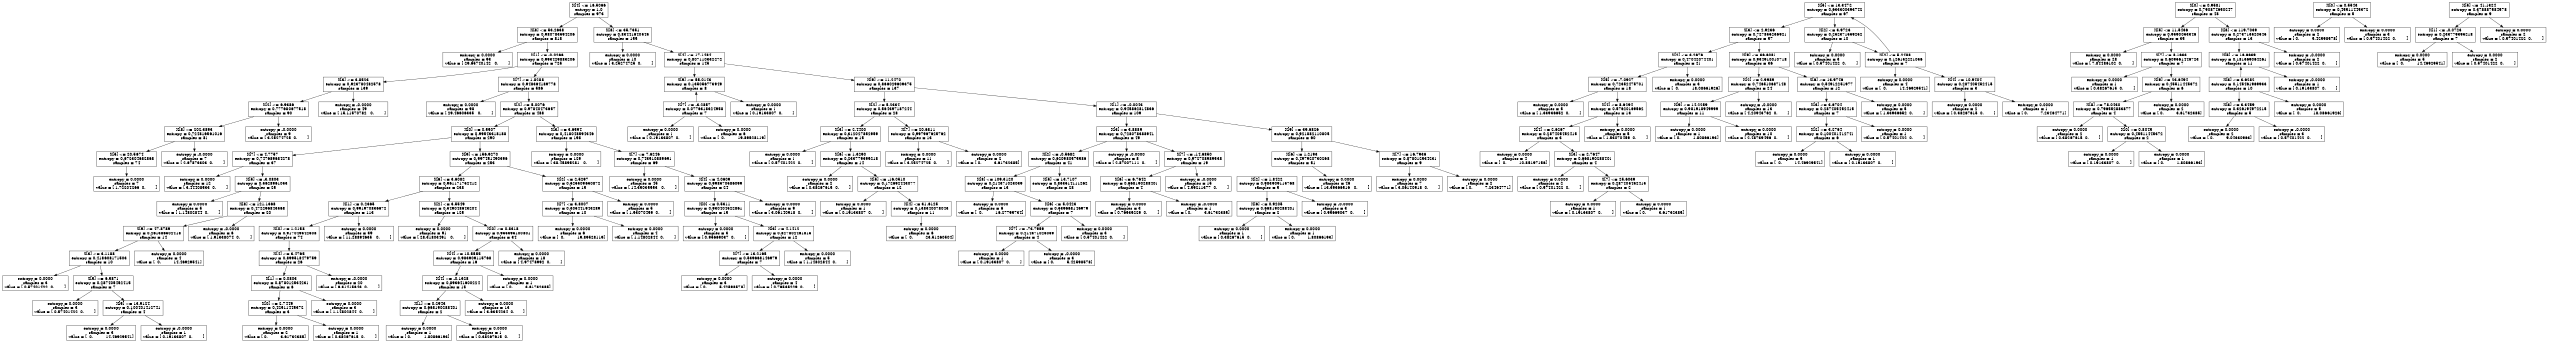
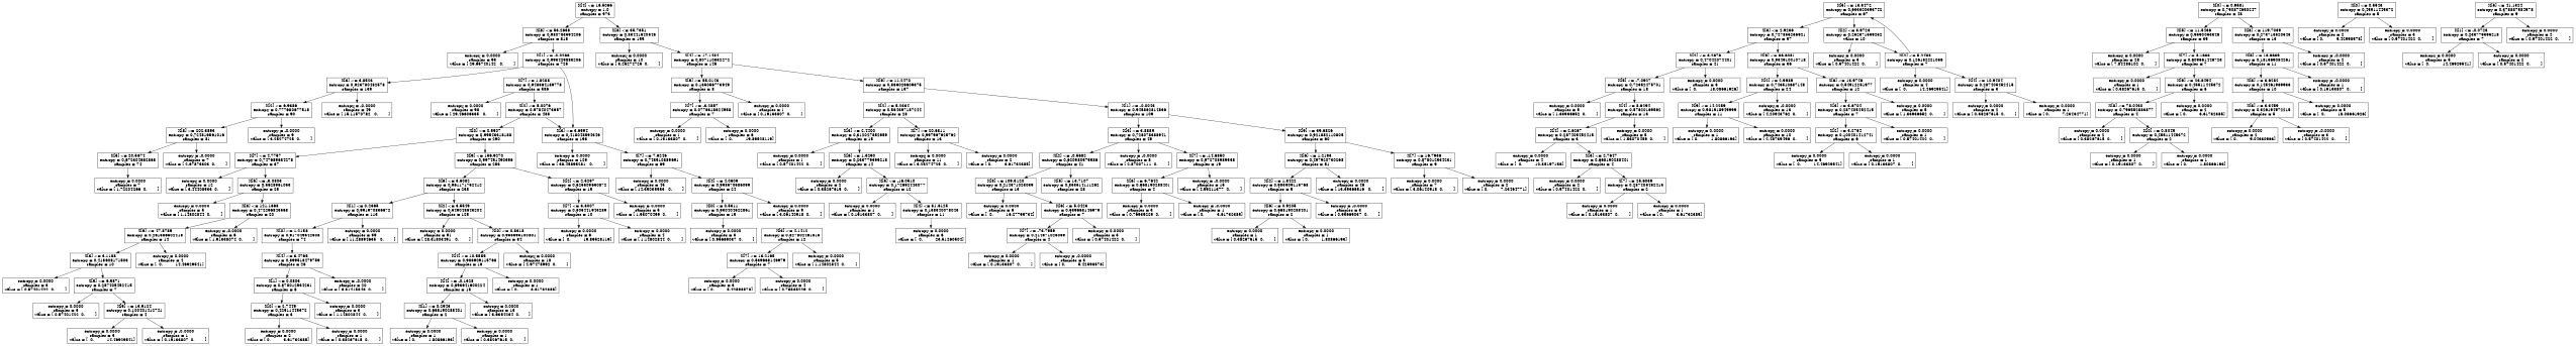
  digraph {
    node [shape=box]
    n1 [label="X[4] <= 16.5066\nentropy = 1.0\nsamples = 973"]
    n2 [label="X[8] <= 53.2638\nentropy = 0.980783594206\nsamples = 818"]
    n3 [label="X[8] <= 35.7351\nentropy = 0.83441640545\nsamples = 155"]
    n4 [label="entropy = 0.0000\nsamples = 93\nvalue = [ 29.65740142   0.        ]"]
    n5 [label="X[1] <= -0.0266\nentropy = 0.993429883206\nsamples = 725"]
    n6 [label="entropy = 0.0000\nsamples = 10\nvalue = [ 3.25274725  0.        ]"]
    n7 [label="X[4] <= 17.1484\nentropy = 0.807110332272\nsamples = 145"]
    n8 [label="X[3] <= 3.8523\nentropy = 0.923780482578\nsamples = 139"]
    n9 [label="X[7] <= 1.8288\nentropy = 0.948364189778\nsamples = 586"]
    n10 [label="X[2] <= 6.9386\nentropy = 0.777680677518\nsamples = 90"]
    n11 [label="entropy = -0.0000\nsamples = 49\nvalue = [ 15.11570782   0.        ]"]
    n12 [label="entropy = 0.0000\nsamples = 98\nvalue = [ 29.46606335   0.        ]"]
    n13 [label="X[2] <= 5.0076\nentropy = 0.97840473657\nsamples = 488"]
    n14 [label="X[8] <= 202.3893\nentropy = 0.724816561016\nsamples = 81"]
    n15 [label="entropy = -0.0000\nsamples = 9\nvalue = [ 3.25274725  0.        ]"]
    n16 [label="X[5] <= 20.5674\nentropy = 0.672304682868\nsamples = 74"]
    n17 [label="entropy = -0.0000\nsamples = 7\nvalue = [ 2.67873303  0.        ]"]
    n18 [label="entropy = 0.0000\nsamples = 7\nvalue = [ 1.72204266  0.        ]"]
    n19 [label="X[5] <= 13.3472\nentropy = 0.633300393742\nsamples = 67"]
    n20 [label="X[3] <= 2.9236\nentropy = 0.727855236921\nsamples = 57"]
-   n21 [label="X[2] <= 3.9723\nentropy = 0.252371559252\nsamples = 10"]
+   n21 [label="X[2] <= 3.9723\nentropy = 0.252371559252\nvalue = 10"]
    n22 [label="X[2] <= 3.2676\nentropy = 0.47042074401\nsamples = 21"]
    n23 [label="X[9] <= 36.6081\nentropy = 0.934910010718\nsamples = 36"]
    n24 [label="entropy = 0.0000\nsamples = 3\nvalue = [ 0.57401422  0.        ]"]
    n25 [label="X[2] <= 5.2488\nentropy = 0.126152221056\nsamples = 7"]
    n26 [label="X[5] <= -7.0927\nentropy = 0.72352475701\nsamples = 18"]
    n27 [label="entropy = 0.0000\nsamples = 3\nvalue = [  0.          18.08661926]"]
    n28 [label="X[2] <= 2.9989\nentropy = 0.746510687148\nsamples = 24"]
    n29 [label="X[6] <= 13.9746\nentropy = 0.54912251977\nsamples = 12"]
    n30 [label="entropy = 0.0000\nsamples = 5\nvalue = [ 1.33936652  0.        ]"]
    n31 [label="X[4] <= 8.6294\nentropy = 0.57620169562\nsamples = 13"]
    n32 [label="X[4] <= 2.6267\nentropy = 0.287405452415\nsamples = 3"]
    n33 [label="entropy = 0.0000\nsamples = 5\nvalue = [ 1.53070459  0.        ]"]
    n34 [label="entropy = 0.0000\nsamples = 4\nvalue = [  0.          10.85197156]"]
    n35 [label="X[3] <= 2.7647\nentropy = 0.668190288401\nsamples = 4"]
    n36 [label="entropy = 0.0000\nsamples = 2\nvalue = [ 0.57401422  0.        ]"]
    n37 [label="X[7] <= 25.6039\nentropy = 0.287405452415\nsamples = 2"]
    n38 [label="entropy = 0.0000\nsamples = 1\nvalue = [ 0.19133807  0.        ]"]
    n39 [label="entropy = 0.0000\nsamples = 1\nvalue = [ 0.          3.61732385]"]
    n40 [label="X[9] <= 14.2259\nentropy = 0.981918949999\nsamples = 11"]
    n41 [label="entropy = -0.0000\nsamples = 13\nvalue = [ 4.20943762  0.        ]"]
    n42 [label="X[3] <= 3.6704\nentropy = 0.287405452415\nsamples = 7"]
    n43 [label="entropy = 0.0000\nsamples = 5\nvalue = [ 1.33936652  0.        ]"]
    n44 [label="entropy = 0.0000\nsamples = 1\nvalue = [ 0.          1.80866193]"]
    n45 [label="entropy = 0.0000\nsamples = 10\nvalue = [ 2.48739496  0.        ]"]
    n46 [label="X[2] <= 3.2764\nentropy = 0.100401412741\nsamples = 6"]
    n47 [label="entropy = 0.0000\nsamples = 1\nvalue = [ 0.57401422  0.        ]"]
    n48 [label="entropy = 0.0000\nsamples = 5\nvalue = [  0.          14.46929541]"]
    n49 [label="entropy = 0.0000\nsamples = 1\nvalue = [ 0.19133807  0.        ]"]
    n50 [label="entropy = 0.0000\nsamples = 4\nvalue = [  0.          14.46929541]"]
    n51 [label="X[4] <= 10.9404\nentropy = 0.287405452415\nsamples = 3"]
    n52 [label="entropy = 0.0000\nsamples = 2\nvalue = [ 0.38267615  0.        ]"]
    n53 [label="entropy = 0.0000\nsamples = 1\nvalue = [ 0.          7.23464771]"]
    n54 [label="X[0] <= 0.5507\nentropy = 0.99543318188\nsamples = 290"]
    n55 [label="X[3] <= 3.6594\nentropy = 0.418048594346\nsamples = 198"]
    n56 [label="X[7] <= 4.7757\nentropy = 0.747689684278\nsamples = 37"]
    n57 [label="X[9] <= 156.9270\nentropy = 0.997451490396\nsamples = 253"]
    n58 [label="entropy = 0.0000\nsamples = 129\nvalue = [ 38.45895281   0.        ]"]
    n59 [label="X[7] <= 7.6246\nentropy = 0.743510889691\nsamples = 69"]
    n60 [label="entropy = 0.0000\nsamples = 12\nvalue = [ 3.44408533  0.        ]"]
    n61 [label="X[5] <= -3.0803\nentropy = 0.5628961053\nsamples = 25"]
    n62 [label="X[6] <= 3.6082\nentropy = 0.961171752412\nsamples = 238"]
    n63 [label="X[2] <= 2.5297\nentropy = 0.525509650872\nsamples = 15"]
    n64 [label="entropy = 0.0000\nsamples = 5\nvalue = [ 1.14802844  0.        ]"]
    n65 [label="X[8] <= 121.1368\nentropy = 0.472296843568\nsamples = 20"]
    n66 [label="X[9] <= 47.8789\nentropy = 0.261386502418\nsamples = 14"]
    n67 [label="entropy = -0.0000\nsamples = 6\nvalue = [ 1.91338074  0.        ]"]
    n68 [label="X[3] <= 3.1188\nentropy = 0.418608171503\nsamples = 10"]
    n69 [label="entropy = 0.0000\nsamples = 4\nvalue = [  0.          14.46929541]"]
    n70 [label="entropy = 0.0000\nsamples = 3\nvalue = [ 0.57401422  0.        ]"]
    n71 [label="X[5] <= 6.5871\nentropy = 0.287405452415\nsamples = 7"]
    n72 [label="entropy = 0.0000\nsamples = 3\nvalue = [ 0.57401422  0.        ]"]
    n73 [label="X[5] <= 13.9124\nentropy = 0.100401412741\nsamples = 4"]
    n74 [label="entropy = 0.0000\nsamples = 3\nvalue = [  0.          14.46929541]"]
    n75 [label="entropy = -0.0000\nsamples = 1\nvalue = [ 0.19133807  0.        ]"]
    n76 [label="X[1] <= 0.2365\nentropy = 0.991970836672\nsamples = 113"]
    n77 [label="X[2] <= 3.5549\nentropy = 0.549048643204\nsamples = 125"]
    n78 [label="X[7] <= 3.8007\nentropy = 0.305441943289\nsamples = 10"]
    n79 [label="entropy = 0.0000\nsamples = 5\nvalue = [ 1.53070459  0.        ]"]
    n80 [label="X[0] <= 1.2158\nentropy = 0.917049542308\nsamples = 74"]
    n81 [label="entropy = 0.0000\nsamples = 39\nvalue = [ 11.28894635   0.        ]"]
    n82 [label="entropy = 0.0000\nsamples = 91\nvalue = [ 28.31803491   0.        ]"]
    n83 [label="X[0] <= 0.8318\nentropy = 0.955395100801\nsamples = 34"]
    n84 [label="X[4] <= 3.4765\nentropy = 0.899518479759\nsamples = 26"]
    n85 [label="X[0] <= 0.9581\nentropy = 0.790874650247\nsamples = 48"]
    n86 [label="X[5] <= 11.5436\nentropy = 0.9590053346\nsamples = 35"]
    n87 [label="X[8] <= 119.7039\nentropy = 0.273713520545\nsamples = 13"]
    n88 [label="X[1] <= 0.0803\nentropy = 0.878012534231\nsamples = 6"]
    n89 [label="entropy = -0.0000\nsamples = 20\nvalue = [ 6.31415643  0.        ]"]
    n90 [label="entropy = 0.0000\nsamples = 28\nvalue = [ 7.84486102  0.        ]"]
    n91 [label="X[7] <= 8.1633\nentropy = 0.609561446723\nsamples = 7"]
    n92 [label="X[5] <= 16.6639\nentropy = 0.181369064261\nsamples = 11"]
    n93 [label="entropy = -0.0000\nsamples = 2\nvalue = [ 0.57401422  0.        ]"]
    n94 [label="entropy = 0.0000\nsamples = 1\nvalue = [ 0.38267615  0.        ]"]
    n95 [label="X[9] <= 23.6494\nentropy = 0.45511445372\nsamples = 6"]
    n96 [label="X[8] <= 78.0430\nentropy = 0.796552883877\nsamples = 4"]
    n97 [label="entropy = 0.0000\nsamples = 2\nvalue = [ 0.          3.61732385]"]
    n98 [label="entropy = 0.0000\nsamples = 2\nvalue = [ 0.38267615  0.        ]"]
    n99 [label="X[0] <= 0.8045\nentropy = 0.45511445372\nsamples = 2"]
    n100 [label="entropy = 0.0000\nsamples = 1\nvalue = [ 0.19133807  0.        ]"]
    n101 [label="entropy = 0.0000\nsamples = 1\nvalue = [ 0.          1.80866193]"]
    n102 [label="X[3] <= 3.6282\nentropy = 0.145461969933\nsamples = 10"]
    n103 [label="entropy = -0.0000\nsamples = 1\nvalue = [ 0.19133807  0.        ]"]
    n104 [label="X[3] <= 3.3459\nentropy = 0.326194972215\nsamples = 5"]
    n105 [label="entropy = 0.0000\nsamples = 5\nvalue = [  0.          18.08661926]"]
    n106 [label="entropy = 0.0000\nsamples = 2\nvalue = [ 0.          9.04330963]"]
    n107 [label="entropy = -0.0000\nsamples = 3\nvalue = [ 0.57401422  0.        ]"]
    n108 [label="X[0] <= 2.7449\nentropy = 0.42511445372\nsamples = 3"]
    n109 [label="entropy = 0.0000\nsamples = 3\nvalue = [ 1.14802844  0.        ]"]
    n110 [label="entropy = 0.0000\nsamples = 2\nvalue = [ 0.          3.61732385]"]
    n111 [label="entropy = 0.0000\nsamples = 1\nvalue = [ 0.38267615  0.        ]"]
    n112 [label="X[4] <= 10.5555\nentropy = 0.983909115768\nsamples = 16"]
    n113 [label="entropy = 0.0000\nsamples = 18\nvalue = [ 4.97478992  0.        ]"]
    n114 [label="X[4] <= -0.1328\nentropy = 0.893641600224\nsamples = 15"]
    n115 [label="entropy = 0.0000\nsamples = 1\nvalue = [ 0.          3.61732385]"]
    n116 [label="X[1] <= 0.2943\nentropy = 0.668190288401\nsamples = 2"]
    n117 [label="entropy = 0.0000\nsamples = 13\nvalue = [ 3.6354234  0.       ]"]
    n118 [label="entropy = 0.0000\nsamples = 1\nvalue = [ 0.          1.80866193]"]
    n119 [label="entropy = 0.0000\nsamples = 1\nvalue = [ 0.38267615  0.        ]"]
    n120 [label="entropy = 0.0000\nsamples = 6\nvalue = [  0.          19.89528119]"]
    n121 [label="entropy = 0.0000\nsamples = 4\nvalue = [ 1.14802844  0.        ]"]
    n122 [label="entropy = 0.0000\nsamples = 45\nvalue = [ 14.35035553   0.        ]"]
    n123 [label="X[4] <= 4.0609\nentropy = 0.998570586099\nsamples = 24"]
    n124 [label="X[0] <= 0.5311\nentropy = 0.930404522861\nsamples = 15"]
    n125 [label="entropy = 0.0000\nsamples = 9\nvalue = [ 3.06140918  0.        ]"]
    n126 [label="entropy = 0.0000\nsamples = 3\nvalue = [ 0.95669037  0.        ]"]
    n127 [label="X[3] <= 4.1412\nentropy = 0.827802461815\nsamples = 12"]
    n128 [label="X[7] <= 13.2165\nentropy = 0.539668146979\nsamples = 7"]
    n129 [label="entropy = 0.0000\nsamples = 5\nvalue = [ 1.14802844  0.        ]"]
    n130 [label="entropy = 0.0000\nsamples = 3\nvalue = [ 0.          5.42598578]"]
    n131 [label="entropy = 0.0000\nsamples = 4\nvalue = [ 0.76535229  0.        ]"]
    n132 [label="X[9] <= 55.0143\nentropy = 0.135056773949\nsamples = 8"]
    n133 [label="X[9] <= 11.2470\nentropy = 0.866029609375\nsamples = 137"]
    n134 [label="X[7] <= -3.2857\nentropy = 0.0776318324958\nsamples = 7"]
    n135 [label="entropy = 0.0000\nsamples = 1\nvalue = [ 0.19133807  0.        ]"]
    n136 [label="X[2] <= 5.2334\nentropy = 0.564397187244\nsamples = 28"]
    n137 [label="X[1] <= -0.0043\nentropy = 0.945862814836\nsamples = 109"]
    n138 [label="entropy = 0.0000\nsamples = 1\nvalue = [ 0.19133807  0.        ]"]
    n139 [label="entropy = 0.0000\nsamples = 6\nvalue = [  0.          19.89528119]"]
    n140 [label="X[3] <= 2.4400\nentropy = 0.312027852959\nsamples = 15"]
    n141 [label="X[7] <= 20.6811\nentropy = 0.997967625762\nsamples = 13"]
    n142 [label="X[3] <= 3.8889\nentropy = 0.728078388941\nsamples = 49"]
    n143 [label="X[9] <= 39.6826\nentropy = 0.921882110805\nsamples = 60"]
    n144 [label="entropy = 0.0000\nsamples = 1\nvalue = [ 0.57401422  0.        ]"]
    n145 [label="X[6] <= 1.3290\nentropy = 0.233779395218\nsamples = 14"]
    n146 [label="entropy = 0.0000\nsamples = 11\nvalue = [ 3.25274725  0.        ]"]
    n147 [label="entropy = 0.0000\nsamples = 2\nvalue = [ 0.          3.61732385]"]
    n148 [label="entropy = 0.0000\nsamples = 2\nvalue = [ 0.38267615  0.        ]"]
    n149 [label="X[5] <= -16.0510\nentropy = 0.172692443077\nsamples = 12"]
    n150 [label="entropy = 0.0000\nsamples = 1\nvalue = [ 0.19133807  0.        ]"]
    n151 [label="X[4] <= 31.6125\nentropy = 0.138340078043\nsamples = 11"]
    n152 [label="entropy = 0.0000\nsamples = 6\nvalue = [  0.          23.51260504]"]
    n153 [label="X[0] <= 0.5543\nentropy = 0.45511445372\nsamples = 5"]
    n154 [label="entropy = 0.0000\nsamples = 2\nvalue = [ 0.          5.42598578]"]
    n155 [label="entropy = 0.0000\nsamples = 3\nvalue = [ 0.57401422  0.        ]"]
    n156 [label="X[2] <= -0.5682\nentropy = 0.620980575586\nsamples = 41"]
    n157 [label="entropy = -0.0000\nsamples = 8\nvalue = [ 2.87007111  0.        ]"]
    n158 [label="X[7] <= -14.6850\nentropy = 0.972708989538\nsamples = 19"]
    n159 [label="X[6] <= 1.2193\nentropy = 0.497920730268\nsamples = 51"]
    n160 [label="X[7] <= 16.7936\nentropy = 0.878012534231\nsamples = 9"]
    n161 [label="X[8] <= 109.3120\nentropy = 0.214371023039\nsamples = 13"]
    n162 [label="X[5] <= 13.7107\nentropy = 0.833514111262\nsamples = 28"]
    n163 [label="entropy = 0.0000\nsamples = 6\nvalue = [  0.          16.27795734]"]
    n164 [label="X[6] <= 5.0423\nentropy = 0.539668146979\nsamples = 7"]
    n165 [label="X[7] <= -73.7959\nentropy = 0.214371023039\nsamples = 4"]
    n166 [label="entropy = 0.0000\nsamples = 3\nvalue = [ 0.57401422  0.        ]"]
    n167 [label="entropy = 0.0000\nsamples = 1\nvalue = [ 0.19133807  0.        ]"]
    n168 [label="entropy = -0.0000\nsamples = 3\nvalue = [ 0.          5.42598578]"]
    n169 [label="X[6] <= 6.7642\nentropy = 0.668190288401\nsamples = 4"]
    n170 [label="entropy = -0.0000\nsamples = 15\nvalue = [ 4.59211377  0.        ]"]
    n171 [label="X[5] <= 41.1324\nentropy = 0.378887584578\nsamples = 9"]
    n172 [label="X[1] <= -0.0723\nentropy = 0.233779395218\nsamples = 7"]
    n173 [label="entropy = 0.0000\nsamples = 2\nvalue = [ 0.57401422  0.        ]"]
    n174 [label="entropy = 0.0000\nsamples = 3\nvalue = [ 0.76535229  0.        ]"]
    n175 [label="entropy = -0.0000\nsamples = 1\nvalue = [ 0.          3.61732385]"]
    n176 [label="entropy = 0.0000\nsamples = 5\nvalue = [  0.          14.46929541]"]
    n177 [label="entropy = 0.0000\nsamples = 2\nvalue = [ 0.57401422  0.        ]"]
    n178 [label="X[2] <= 1.8422\nentropy = 0.983909115768\nsamples = 5"]
    n179 [label="entropy = 0.0000\nsamples = 46\nvalue = [ 13.39366516   0.        ]"]
    n180 [label="entropy = 0.0000\nsamples = 7\nvalue = [ 3.06140918  0.        ]"]
    n181 [label="entropy = 0.0000\nsamples = 2\nvalue = [ 0.          7.23464771]"]
    n182 [label="X[6] <= 0.9205\nentropy = 0.668190288401\nsamples = 2"]
    n183 [label="entropy = -0.0000\nsamples = 3\nvalue = [ 0.95669037  0.        ]"]
    n184 [label="entropy = 0.0000\nsamples = 1\nvalue = [ 0.38267615  0.        ]"]
    n185 [label="entropy = 0.0000\nsamples = 1\nvalue = [ 0.          1.80866193]"]
    n1 -> n2
    n1 -> n3
    n2 -> n4
    n2 -> n5
    n3 -> n6
    n3 -> n7
    n5 -> n8
-   n5 -> n9
+   n5 -> n55
    n7 -> n132
    n7 -> n133
    n8 -> n10
    n8 -> n11
    n9 -> n12
    n9 -> n13
    n10 -> n14
    n10 -> n15
    n13 -> n54
    n13 -> n55
    n14 -> n16
    n14 -> n17
    n16 -> n18
    n19 -> n20
    n19 -> n21
    n20 -> n22
    n20 -> n23
    n21 -> n24
    n21 -> n25
    n22 -> n26
    n22 -> n27
    n23 -> n28
    n23 -> n29
    n25 -> n19
    n25 -> n50
    n25 -> n51
    n26 -> n30
    n26 -> n31
    n28 -> n40
    n28 -> n41
    n29 -> n42
    n29 -> n43
    n31 -> n32
    n31 -> n33
    n32 -> n34
    n32 -> n35
    n35 -> n36
    n35 -> n37
    n37 -> n38
    n37 -> n39
    n40 -> n44
    n40 -> n45
    n42 -> n46
    n42 -> n47
    n46 -> n48
    n46 -> n49
    n51 -> n52
    n51 -> n53
    n54 -> n56
    n54 -> n57
    n55 -> n58
    n55 -> n59
    n56 -> n60
    n56 -> n61
    n57 -> n62
    n57 -> n63
    n59 -> n122
    n59 -> n123
    n61 -> n64
    n61 -> n65
    n62 -> n76
    n62 -> n77
    n63 -> n78
    n63 -> n79
    n65 -> n66
    n65 -> n67
    n66 -> n68
    n66 -> n69
    n68 -> n70
    n68 -> n71
    n71 -> n72
    n71 -> n73
    n73 -> n74
    n73 -> n75
    n76 -> n80
    n76 -> n81
    n77 -> n82
    n77 -> n83
    n78 -> n120
    n78 -> n121
    n80 -> n84
    n83 -> n112
    n83 -> n113
    n84 -> n88
    n84 -> n89
    n85 -> n86
    n85 -> n87
    n86 -> n90
    n86 -> n91
    n87 -> n92
    n87 -> n93
    n88 -> n108
    n88 -> n109
    n91 -> n94
    n91 -> n95
-   n102 -> n92
+   n92 -> n102
    n92 -> n103
    n95 -> n96
    n95 -> n97
    n96 -> n98
    n96 -> n99
    n99 -> n100
    n99 -> n101
    n102 -> n104
    n102 -> n105
    n104 -> n106
    n104 -> n107
    n108 -> n110
    n108 -> n111
    n112 -> n114
    n112 -> n115
    n114 -> n116
    n114 -> n117
    n116 -> n118
    n116 -> n119
    n123 -> n124
    n123 -> n125
    n124 -> n126
-   n124 -> n127
    n127 -> n128
    n127 -> n129
    n128 -> n130
    n128 -> n131
-   n134 -> n132
+   n132 -> n134
    n132 -> n135
-   n133 -> n136
    n133 -> n137
    n134 -> n138
    n134 -> n139
    n136 -> n140
    n136 -> n141
    n137 -> n142
    n137 -> n143
    n140 -> n144
    n140 -> n145
    n141 -> n146
    n141 -> n147
    n142 -> n156
    n142 -> n157
    n142 -> n158
    n143 -> n159
    n143 -> n160
    n145 -> n148
    n145 -> n149
    n149 -> n150
    n149 -> n151
    n151 -> n152
    n153 -> n154
    n153 -> n155
    n156 -> n161
    n156 -> n162
    n158 -> n169
    n158 -> n170
+   n159 -> n178
    n159 -> n179
    n160 -> n180
    n160 -> n181
    n161 -> n163
    n161 -> n164
    n164 -> n165
    n164 -> n166
    n165 -> n167
    n165 -> n168
    n169 -> n174
    n169 -> n175
    n171 -> n172
    n171 -> n173
    n172 -> n176
    n172 -> n177
    n178 -> n182
    n178 -> n183
    n182 -> n184
    n182 -> n185
  }
